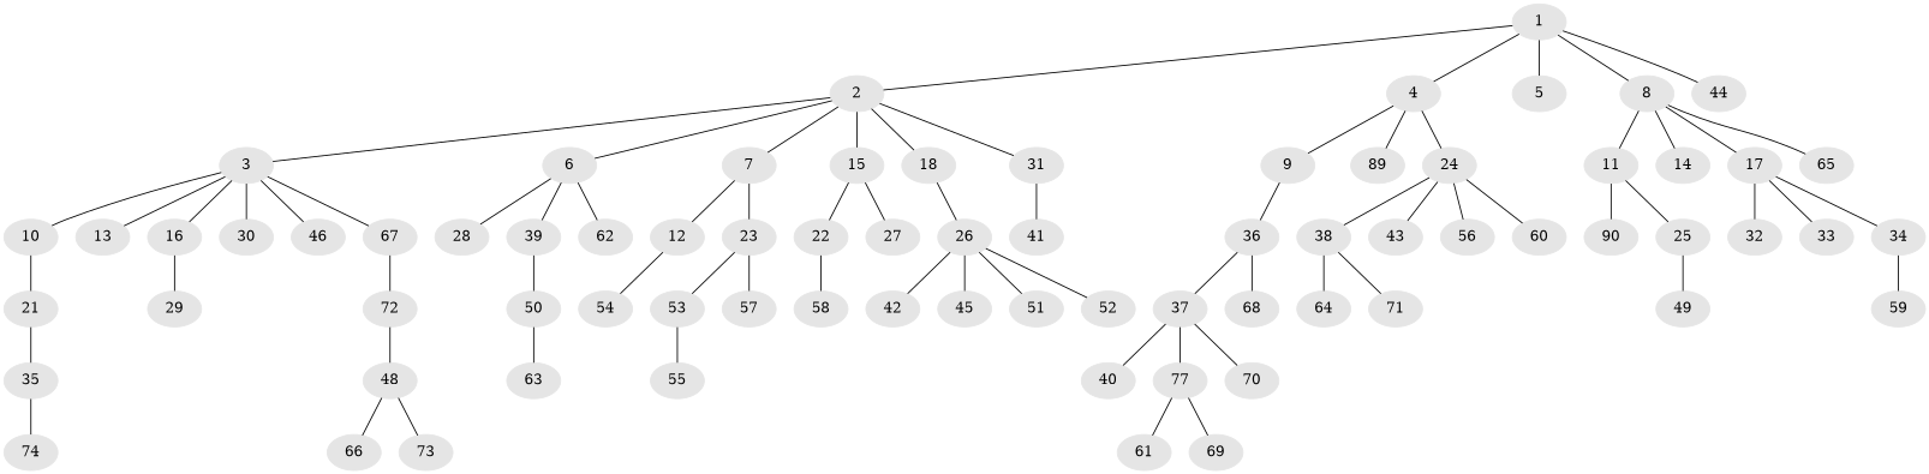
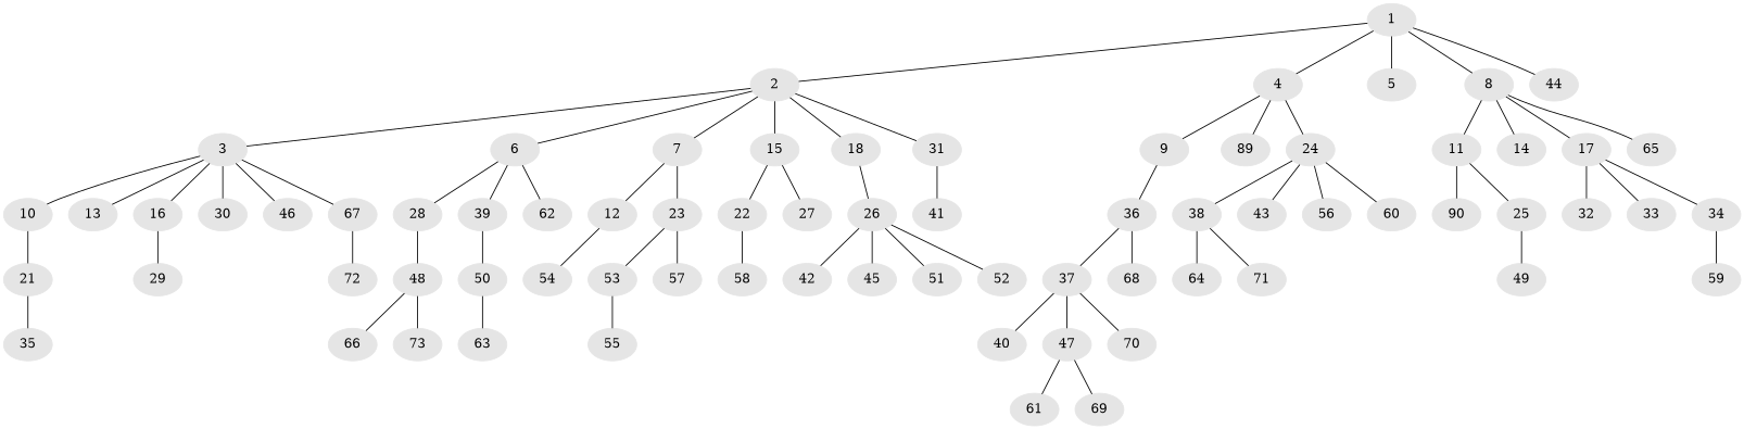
  graph {
    node [color=gray90 style=filled]
    1
    2
    4
    5
    8
    44
    3
    6
    7
    15
    18
    31
    9
    n14 [label=89]
    24
    11
    14
    17
    65
    10
    13
    16
    30
    46
    67
    28
    39
    62
    12
    23
    22
    27
    26
    41
    21
    29
    72
    36
    38
    43
    56
    60
    48
    50
    54
    53
    57
    n48 [label=90]
    25
    32
    33
    34
    37
    68
    35
    49
    58
    59
    42
    45
    51
    52
-   74
    55
    64
    71
    66
    73
    40
-   47 [label=77]
+   47
    70
    61
    69
    63
    1 -- 2
    1 -- 4
    1 -- 5
    1 -- 8
    1 -- 44
    2 -- 3
    2 -- 6
    2 -- 7
    2 -- 15
    2 -- 18
    2 -- 31
    4 -- 9
    4 -- n14
    4 -- 24
    8 -- 11
    8 -- 14
    8 -- 17
    8 -- 65
    3 -- 10
    3 -- 13
    3 -- 16
    3 -- 30
    3 -- 46
    3 -- 67
    6 -- 28
    6 -- 39
    6 -- 62
    7 -- 12
    7 -- 23
    15 -- 22
    15 -- 27
    18 -- 26
    31 -- 41
    9 -- 36
    24 -- 38
    24 -- 43
    24 -- 56
    24 -- 60
    11 -- n48
    11 -- 25
    17 -- 32
    17 -- 33
    17 -- 34
    10 -- 21
    16 -- 29
    67 -- 72
-   72 -- 48
+   28 -- 48
    39 -- 50
    12 -- 54
    23 -- 53
    23 -- 57
    22 -- 58
    26 -- 42
    26 -- 45
    26 -- 51
    26 -- 52
    21 -- 35
    36 -- 37
    36 -- 68
    38 -- 64
    38 -- 71
    48 -- 66
    48 -- 73
    50 -- 63
    53 -- 55
    25 -- 49
    34 -- 59
    37 -- 40
    37 -- 47
    37 -- 70
-   35 -- 74
    47 -- 61
    47 -- 69
  }
